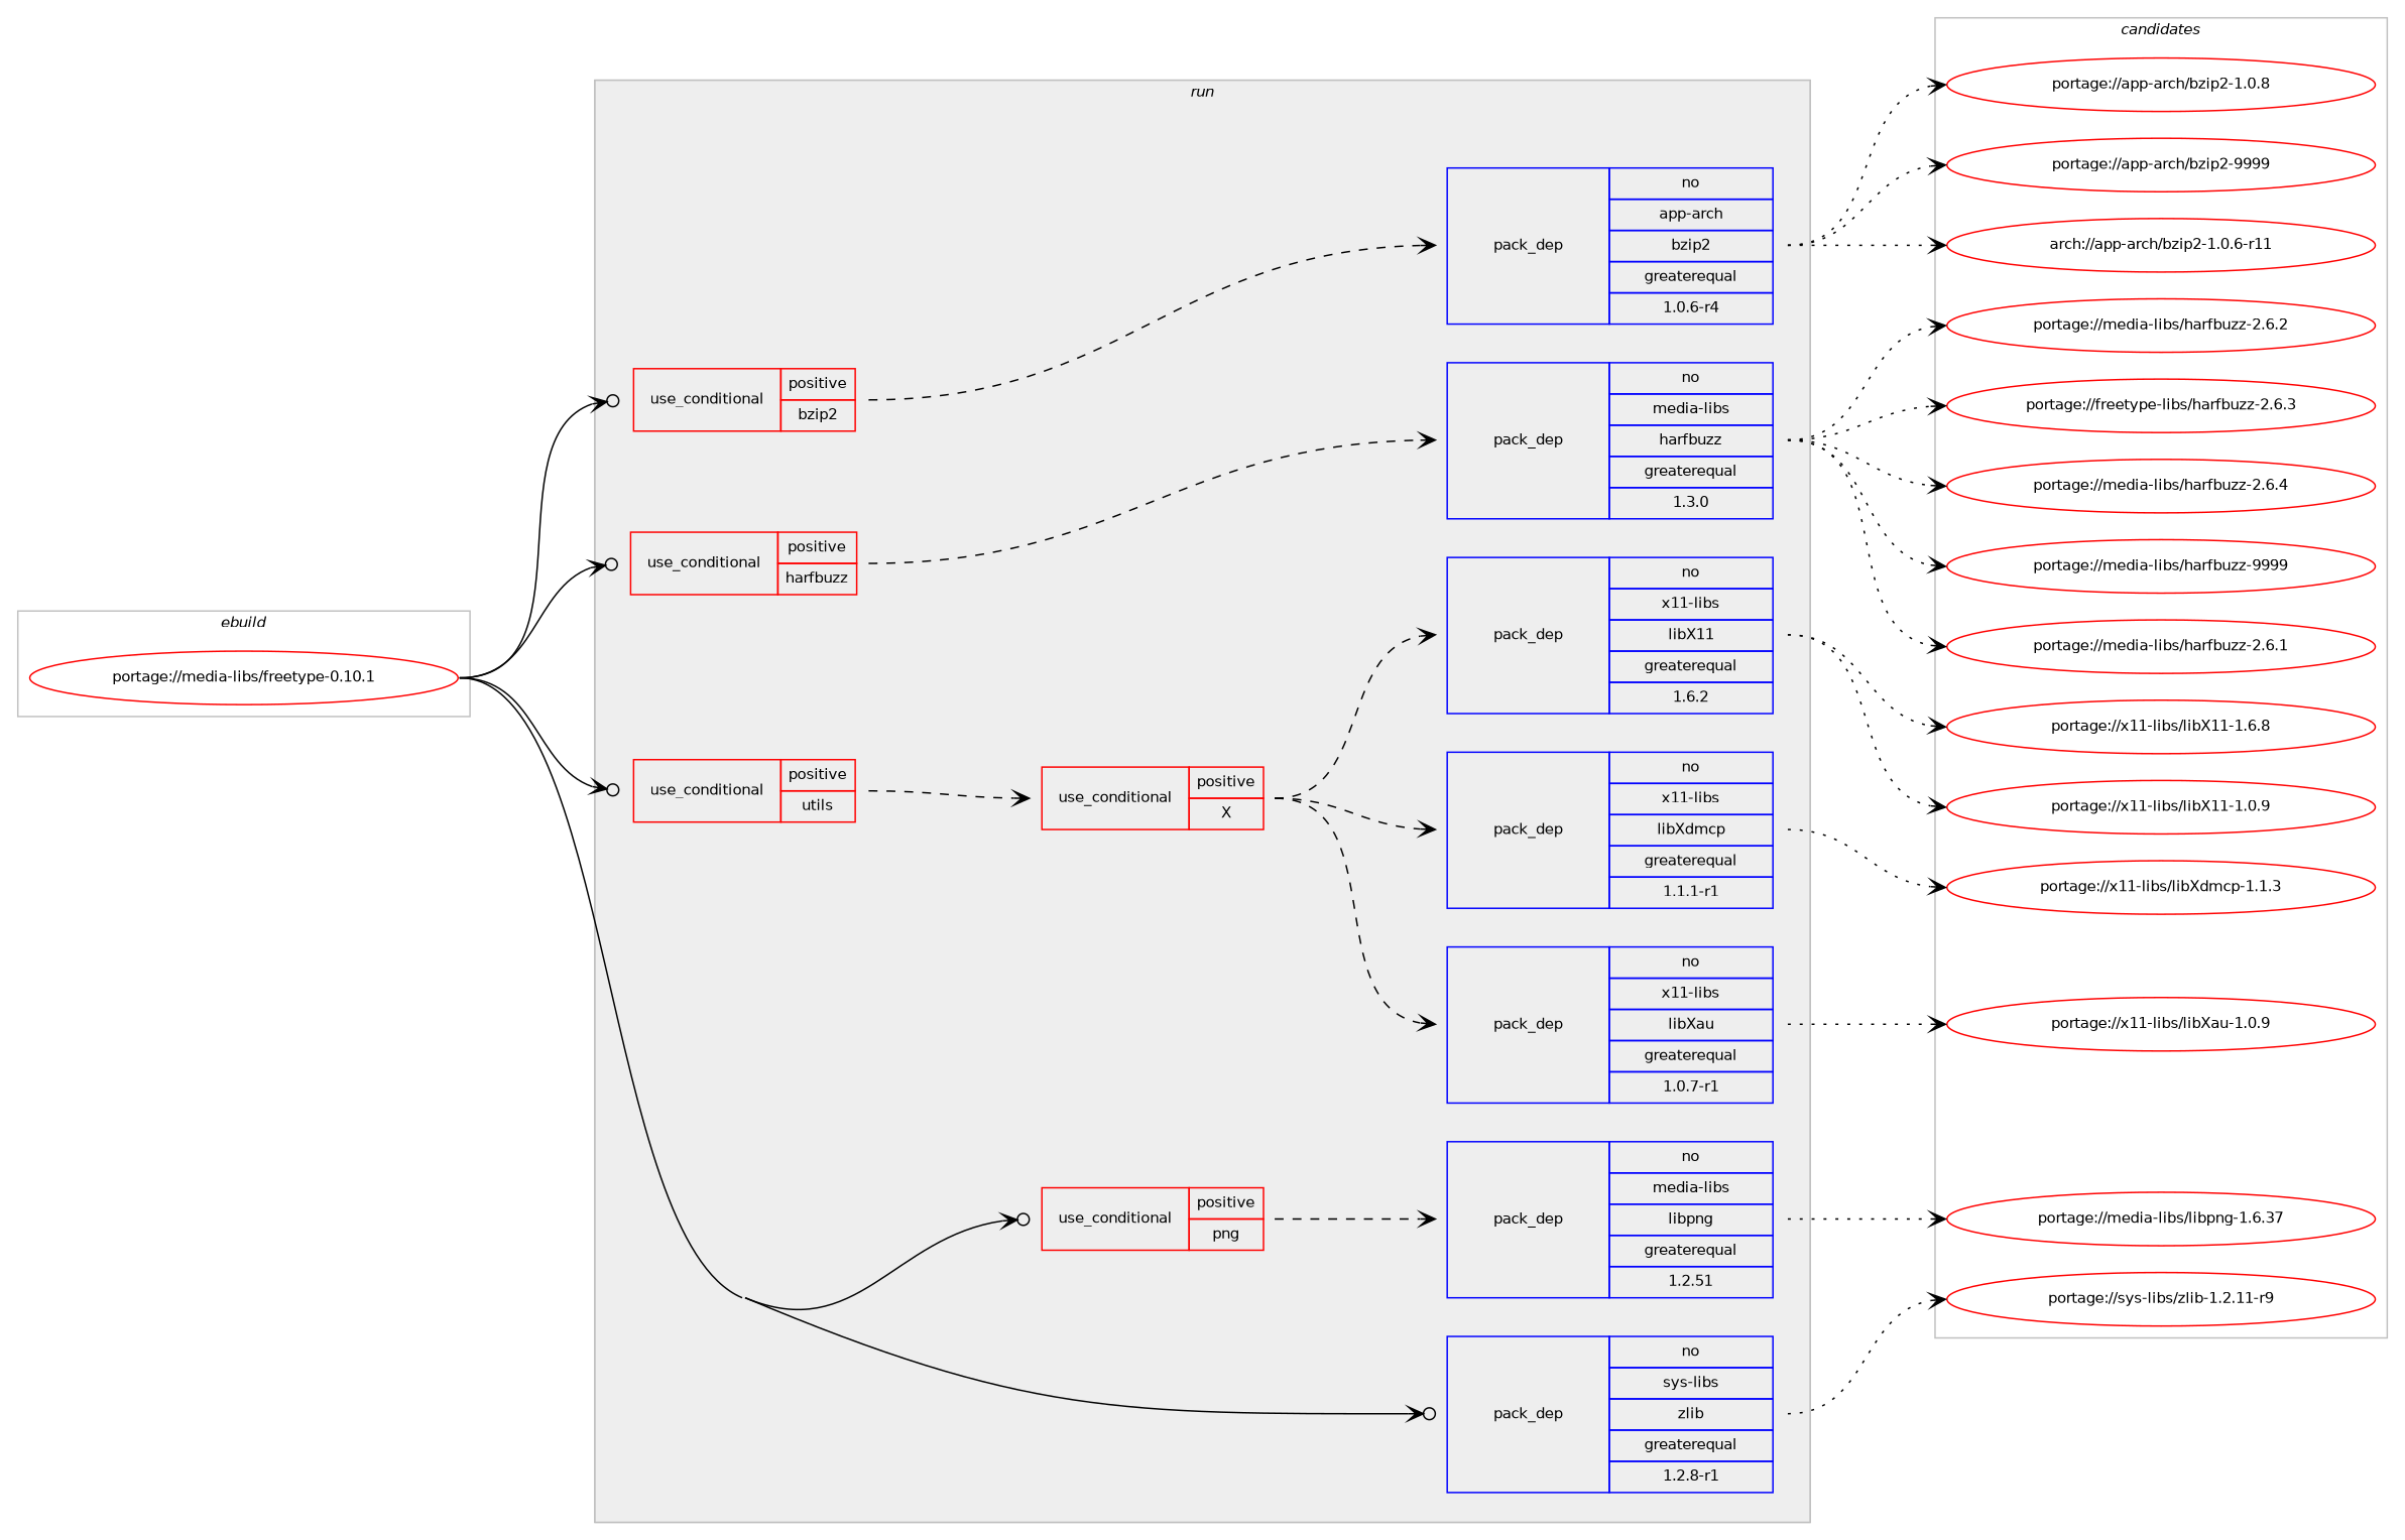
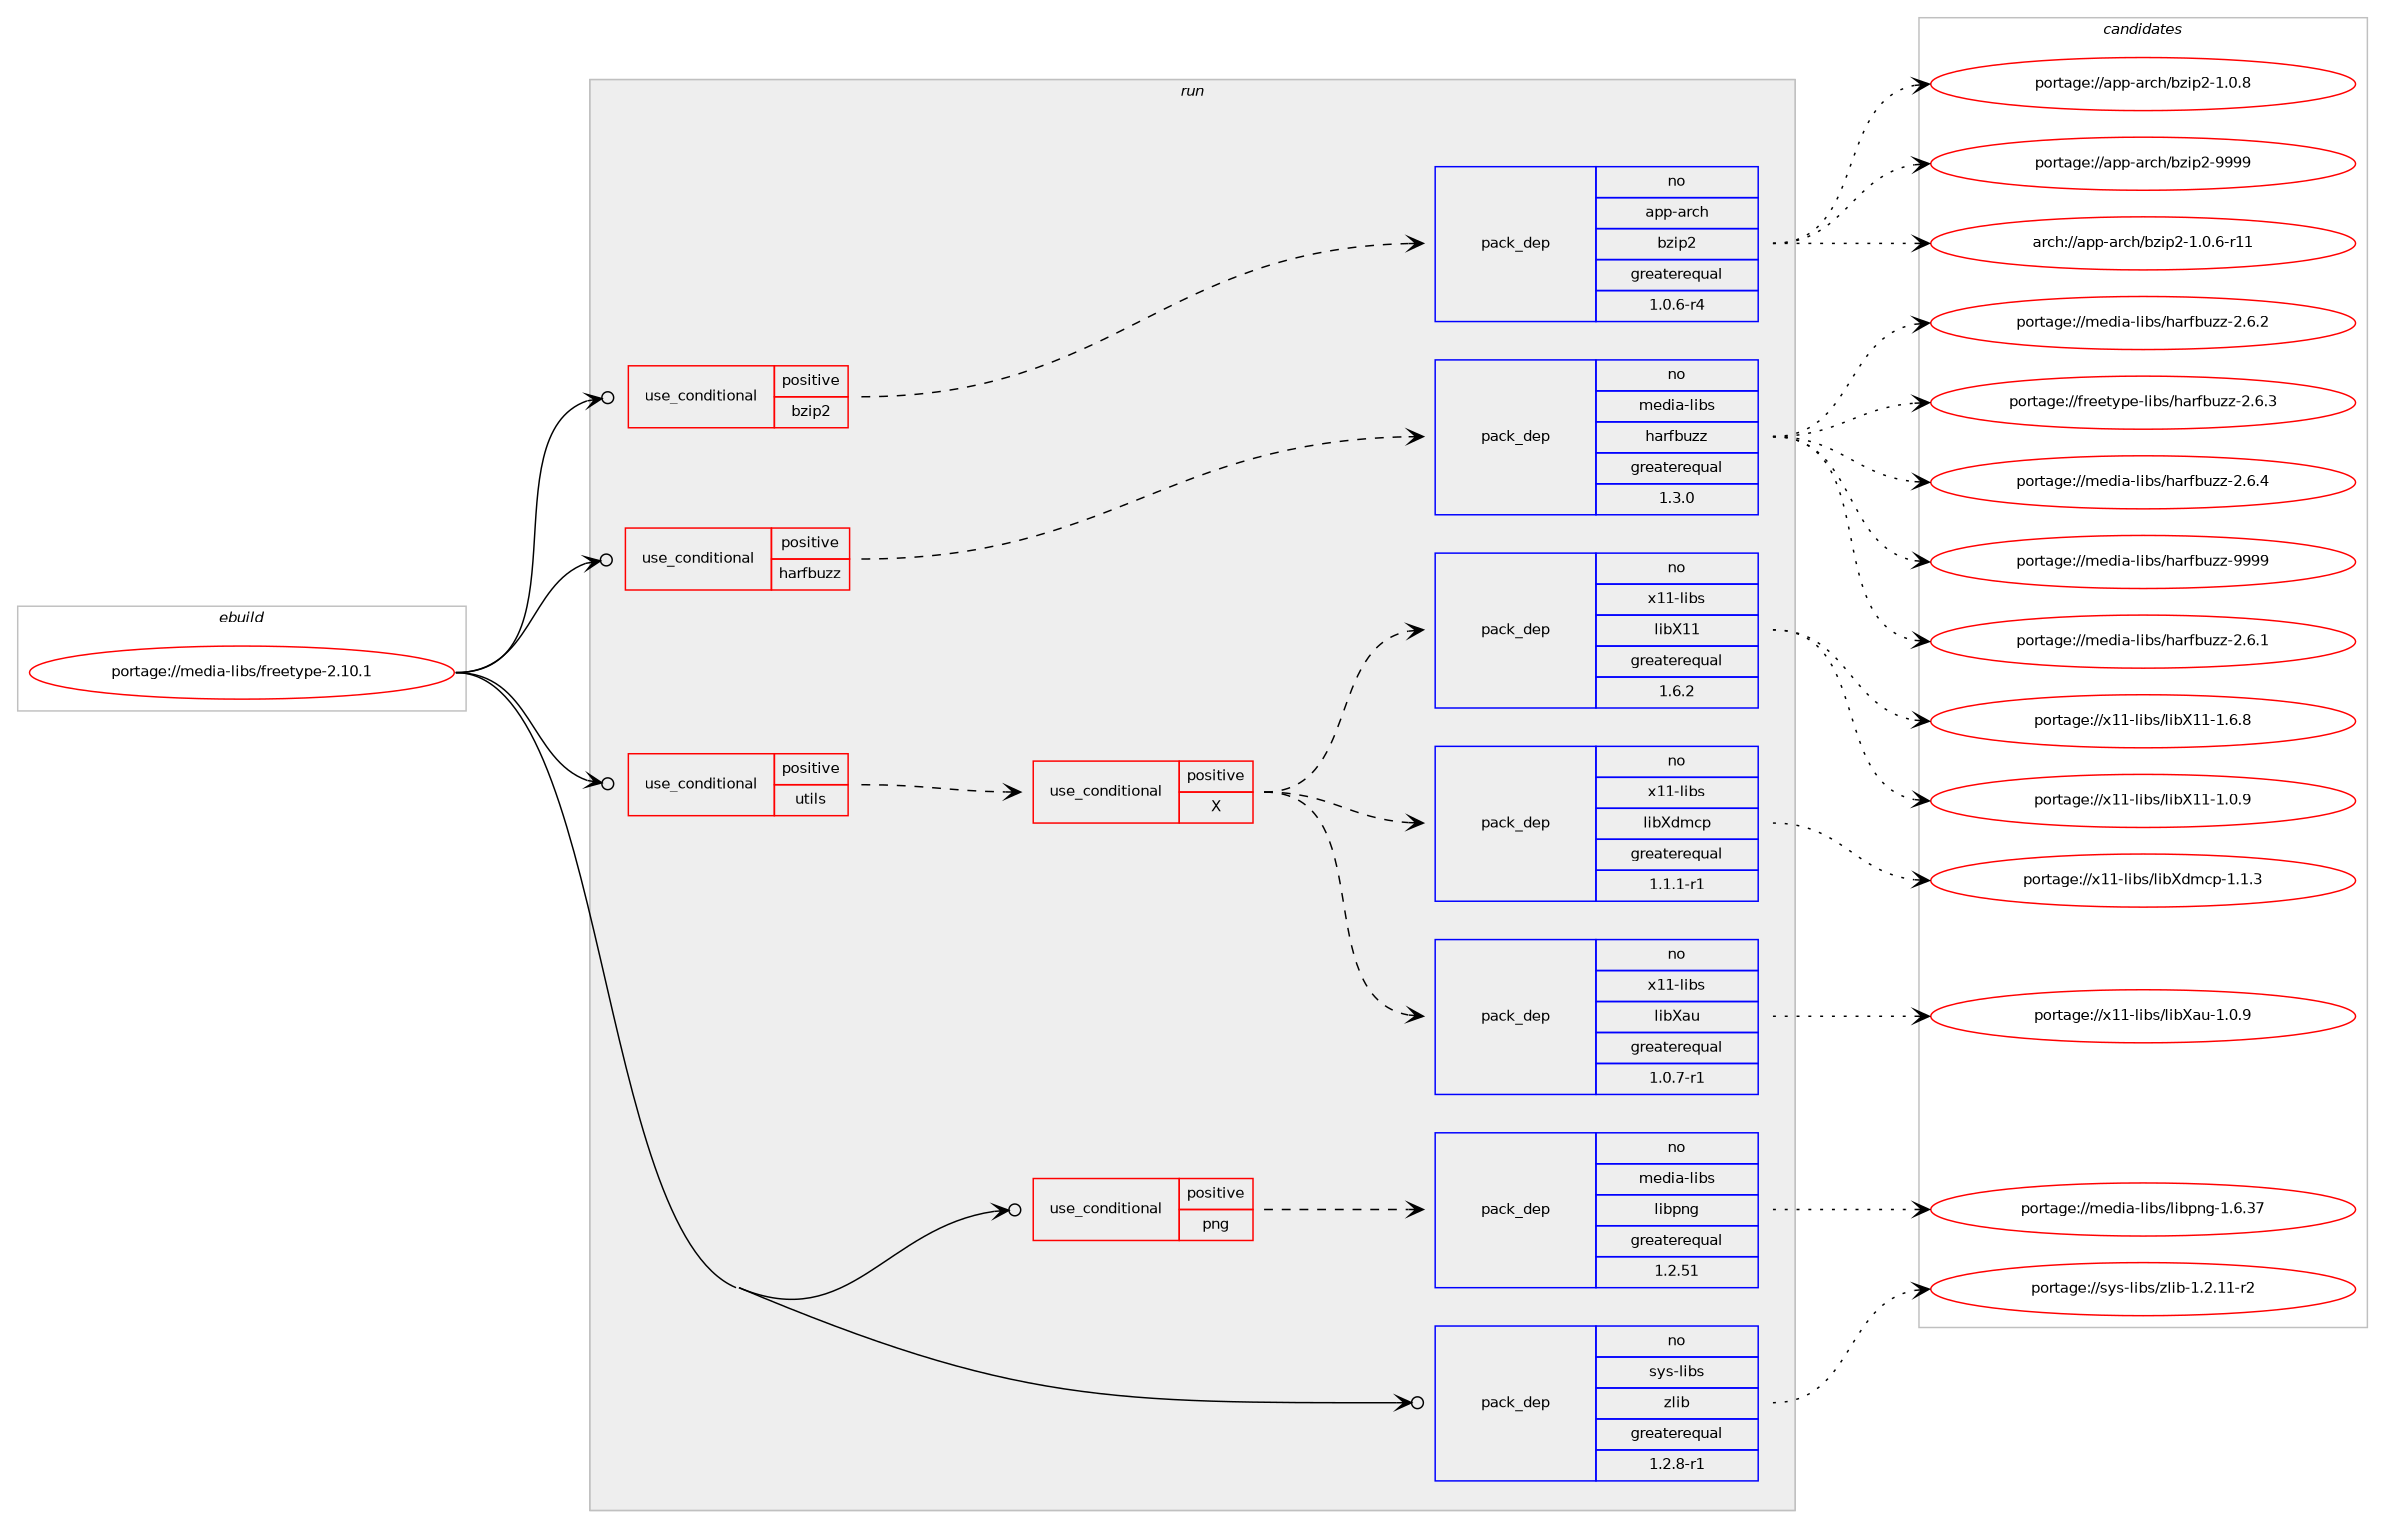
  digraph {
    compound=true
    concentrate=true
    fontname=Helvetica
    fontsize=10
    newrank=true
    rankdir=LR
    ranksep=1.5
    node [color=red fontname=Helvetica fontsize=10]
    edge [arrowhead=vee headport=w style=dotted tailport=e weight=100]
-   n1 [label="portage://media-libs/freetype-0.10.1" width=4]
+   n1 [label="portage://media-libs/freetype-2.10.1" width=4]
    n2 [color=blue label=<<TABLE BORDER="0" CELLBORDER="1" CELLSPACING="0" CELLPADDING="4" WIDTH="220"><TR><TD ROWSPAN="6" CELLPADDING="30">pack_dep</TD></TR><TR><TD WIDTH="110">no</TD></TR><TR><TD>app-arch</TD></TR><TR><TD>bzip2</TD></TR><TR><TD>greaterequal</TD></TR><TR><TD>1.0.6-r4</TD></TR></TABLE>> shape=none]
    n3 [label=<<TABLE BORDER="0" CELLBORDER="1" CELLSPACING="0" CELLPADDING="4"><TR><TD ROWSPAN="3" CELLPADDING="10">use_conditional</TD></TR><TR><TD>positive</TD></TR><TR><TD>bzip2</TD></TR></TABLE>> shape=none]
    n4 [color=blue label=<<TABLE BORDER="0" CELLBORDER="1" CELLSPACING="0" CELLPADDING="4" WIDTH="220"><TR><TD ROWSPAN="6" CELLPADDING="30">pack_dep</TD></TR><TR><TD WIDTH="110">no</TD></TR><TR><TD>media-libs</TD></TR><TR><TD>harfbuzz</TD></TR><TR><TD>greaterequal</TD></TR><TR><TD>1.3.0</TD></TR></TABLE>> shape=none]
    n5 [label=<<TABLE BORDER="0" CELLBORDER="1" CELLSPACING="0" CELLPADDING="4"><TR><TD ROWSPAN="3" CELLPADDING="10">use_conditional</TD></TR><TR><TD>positive</TD></TR><TR><TD>harfbuzz</TD></TR></TABLE>> shape=none]
    n6 [color=blue label=<<TABLE BORDER="0" CELLBORDER="1" CELLSPACING="0" CELLPADDING="4" WIDTH="220"><TR><TD ROWSPAN="6" CELLPADDING="30">pack_dep</TD></TR><TR><TD WIDTH="110">no</TD></TR><TR><TD>media-libs</TD></TR><TR><TD>libpng</TD></TR><TR><TD>greaterequal</TD></TR><TR><TD>1.2.51</TD></TR></TABLE>> shape=none]
    n7 [label=<<TABLE BORDER="0" CELLBORDER="1" CELLSPACING="0" CELLPADDING="4"><TR><TD ROWSPAN="3" CELLPADDING="10">use_conditional</TD></TR><TR><TD>positive</TD></TR><TR><TD>png</TD></TR></TABLE>> shape=none]
    n8 [color=blue label=<<TABLE BORDER="0" CELLBORDER="1" CELLSPACING="0" CELLPADDING="4" WIDTH="220"><TR><TD ROWSPAN="6" CELLPADDING="30">pack_dep</TD></TR><TR><TD WIDTH="110">no</TD></TR><TR><TD>x11-libs</TD></TR><TR><TD>libX11</TD></TR><TR><TD>greaterequal</TD></TR><TR><TD>1.6.2</TD></TR></TABLE>> shape=none]
    n9 [color=blue label=<<TABLE BORDER="0" CELLBORDER="1" CELLSPACING="0" CELLPADDING="4" WIDTH="220"><TR><TD ROWSPAN="6" CELLPADDING="30">pack_dep</TD></TR><TR><TD WIDTH="110">no</TD></TR><TR><TD>x11-libs</TD></TR><TR><TD>libXau</TD></TR><TR><TD>greaterequal</TD></TR><TR><TD>1.0.7-r1</TD></TR></TABLE>> shape=none]
    n10 [color=blue label=<<TABLE BORDER="0" CELLBORDER="1" CELLSPACING="0" CELLPADDING="4" WIDTH="220"><TR><TD ROWSPAN="6" CELLPADDING="30">pack_dep</TD></TR><TR><TD WIDTH="110">no</TD></TR><TR><TD>x11-libs</TD></TR><TR><TD>libXdmcp</TD></TR><TR><TD>greaterequal</TD></TR><TR><TD>1.1.1-r1</TD></TR></TABLE>> shape=none]
    n11 [label=<<TABLE BORDER="0" CELLBORDER="1" CELLSPACING="0" CELLPADDING="4"><TR><TD ROWSPAN="3" CELLPADDING="10">use_conditional</TD></TR><TR><TD>positive</TD></TR><TR><TD>X</TD></TR></TABLE>> shape=none]
    n12 [label=<<TABLE BORDER="0" CELLBORDER="1" CELLSPACING="0" CELLPADDING="4"><TR><TD ROWSPAN="3" CELLPADDING="10">use_conditional</TD></TR><TR><TD>positive</TD></TR><TR><TD>utils</TD></TR></TABLE>> shape=none]
    n13 [color=blue label=<<TABLE BORDER="0" CELLBORDER="1" CELLSPACING="0" CELLPADDING="4" WIDTH="220"><TR><TD ROWSPAN="6" CELLPADDING="30">pack_dep</TD></TR><TR><TD WIDTH="110">no</TD></TR><TR><TD>sys-libs</TD></TR><TR><TD>zlib</TD></TR><TR><TD>greaterequal</TD></TR><TR><TD>1.2.8-r1</TD></TR></TABLE>> shape=none]
    n14 [label="arch://app-arch/bzip2-1.0.6-r11" width=4]
    n15 [label="portage://app-arch/bzip2-1.0.8" width=4]
    n16 [label="portage://app-arch/bzip2-9999" width=4]
    n17 [label="portage://media-libs/harfbuzz-2.6.1" width=4]
    n18 [label="portage://media-libs/harfbuzz-2.6.2" width=4]
    n19 [label="portage://freetype-libs/harfbuzz-2.6.3" width=4]
    n20 [label="portage://media-libs/harfbuzz-2.6.4" width=4]
    n21 [label="portage://media-libs/harfbuzz-9999" width=4]
    n22 [label="portage://media-libs/libpng-1.6.37" width=4]
    n23 [label="portage://x11-libs/libX11-1.6.8" width=4]
    n24 [label="portage://x11-libs/libX11-1.0.9" width=4]
    n25 [label="portage://x11-libs/libXau-1.0.9" width=4]
    n26 [label="portage://x11-libs/libXdmcp-1.1.3" width=4]
-   n27 [label="portage://sys-libs/zlib-1.2.11-r9" width=4]
+   n27 [label="portage://sys-libs/zlib-1.2.11-r2" width=4]
    subgraph cluster_1 {
      color=gray
      label=<<i>ebuild</i>>
      rank=same
      n1
    }
    subgraph cluster_2 {
      color=gray
      label=<<i>dependencies</i>>
      subgraph cluster_3 {
        color=gray
        fillcolor="#eeeeee"
        label=<<i>compile</i>>
        style=filled
      }
      subgraph cluster_4 {
        color=gray
        fillcolor="#eeeeee"
        label=<<i>compile and run</i>>
        style=filled
        subgraph sub_5 {
          color=gray
          fillcolor="#eeeeee"
          label=<<i>compile and run</i>>
          style=filled
          n3
          subgraph sub_6 {
            color=gray
            fillcolor="#eeeeee"
            label=<<i>compile and run</i>>
            style=filled
            n2
          }
        }
        subgraph sub_7 {
          color=gray
          fillcolor="#eeeeee"
          label=<<i>compile and run</i>>
          style=filled
          n5
          subgraph sub_8 {
            color=gray
            fillcolor="#eeeeee"
            label=<<i>compile and run</i>>
            style=filled
            n4
          }
        }
        subgraph sub_9 {
          color=gray
          fillcolor="#eeeeee"
          label=<<i>compile and run</i>>
          style=filled
          n7
          subgraph sub_10 {
            color=gray
            fillcolor="#eeeeee"
            label=<<i>compile and run</i>>
            style=filled
            n6
          }
        }
        subgraph sub_11 {
          color=gray
          fillcolor="#eeeeee"
          label=<<i>compile and run</i>>
          style=filled
          n12
          subgraph sub_12 {
            color=gray
            fillcolor="#eeeeee"
            label=<<i>compile and run</i>>
            style=filled
            n11
            subgraph sub_13 {
              color=gray
              fillcolor="#eeeeee"
              label=<<i>compile and run</i>>
              style=filled
              n8
            }
            subgraph sub_14 {
              color=gray
              fillcolor="#eeeeee"
              label=<<i>compile and run</i>>
              style=filled
              n9
            }
            subgraph sub_15 {
              color=gray
              fillcolor="#eeeeee"
              label=<<i>compile and run</i>>
              style=filled
              n10
            }
          }
        }
        subgraph sub_16 {
          color=gray
          fillcolor="#eeeeee"
          label=<<i>compile and run</i>>
          style=filled
          n13
        }
      }
      subgraph cluster_17 {
        color=gray
        fillcolor="#eeeeee"
        label=<<i>run</i>>
        style=filled
      }
    }
    subgraph cluster_18 {
      color=gray
      label=<<i>candidates</i>>
      rank=same
      subgraph sub_19 {
        color=black
        label=<<i>candidates</i>>
        nodesep=1
        rank=same
        n14
        n15
        n16
      }
      subgraph sub_20 {
        color=black
        label=<<i>candidates</i>>
        nodesep=1
        rank=same
        n17
        n18
        n19
        n20
        n21
      }
      subgraph sub_21 {
        color=black
        label=<<i>candidates</i>>
        nodesep=1
        rank=same
        n22
      }
      subgraph sub_22 {
        color=black
        label=<<i>candidates</i>>
        nodesep=1
        rank=same
        n23
        n24
      }
      subgraph sub_23 {
        color=black
        label=<<i>candidates</i>>
        nodesep=1
        rank=same
        n25
      }
      subgraph sub_24 {
        color=black
        label=<<i>candidates</i>>
        nodesep=1
        rank=same
        n26
      }
      subgraph sub_25 {
        color=black
        label=<<i>candidates</i>>
        nodesep=1
        rank=same
        n27
      }
    }
    n1 -> n3 [arrowhead=odotvee style=solid weight=20]
    n1 -> n5 [arrowhead=odotvee style=solid weight=20]
    n1 -> n7 [arrowhead=odotvee style=solid weight=20]
    n1 -> n12 [arrowhead=odotvee style=solid weight=20]
    n1 -> n13 [arrowhead=odotvee style=solid weight=20]
    n2 -> n14
    n2 -> n15
    n2 -> n16
    n3 -> n2 [style=dashed weight=20]
    n4 -> n17
    n4 -> n18
    n4 -> n19
    n4 -> n20
    n4 -> n21
    n5 -> n4 [style=dashed weight=20]
    n6 -> n22
    n7 -> n6 [style=dashed weight=20]
    n8 -> n23
    n8 -> n24
    n9 -> n25
    n10 -> n26
    n11 -> n8 [style=dashed weight=20]
    n11 -> n9 [style=dashed weight=20]
    n11 -> n10 [style=dashed weight=20]
    n12 -> n11 [style=dashed weight=20]
    n13 -> n27
  }
